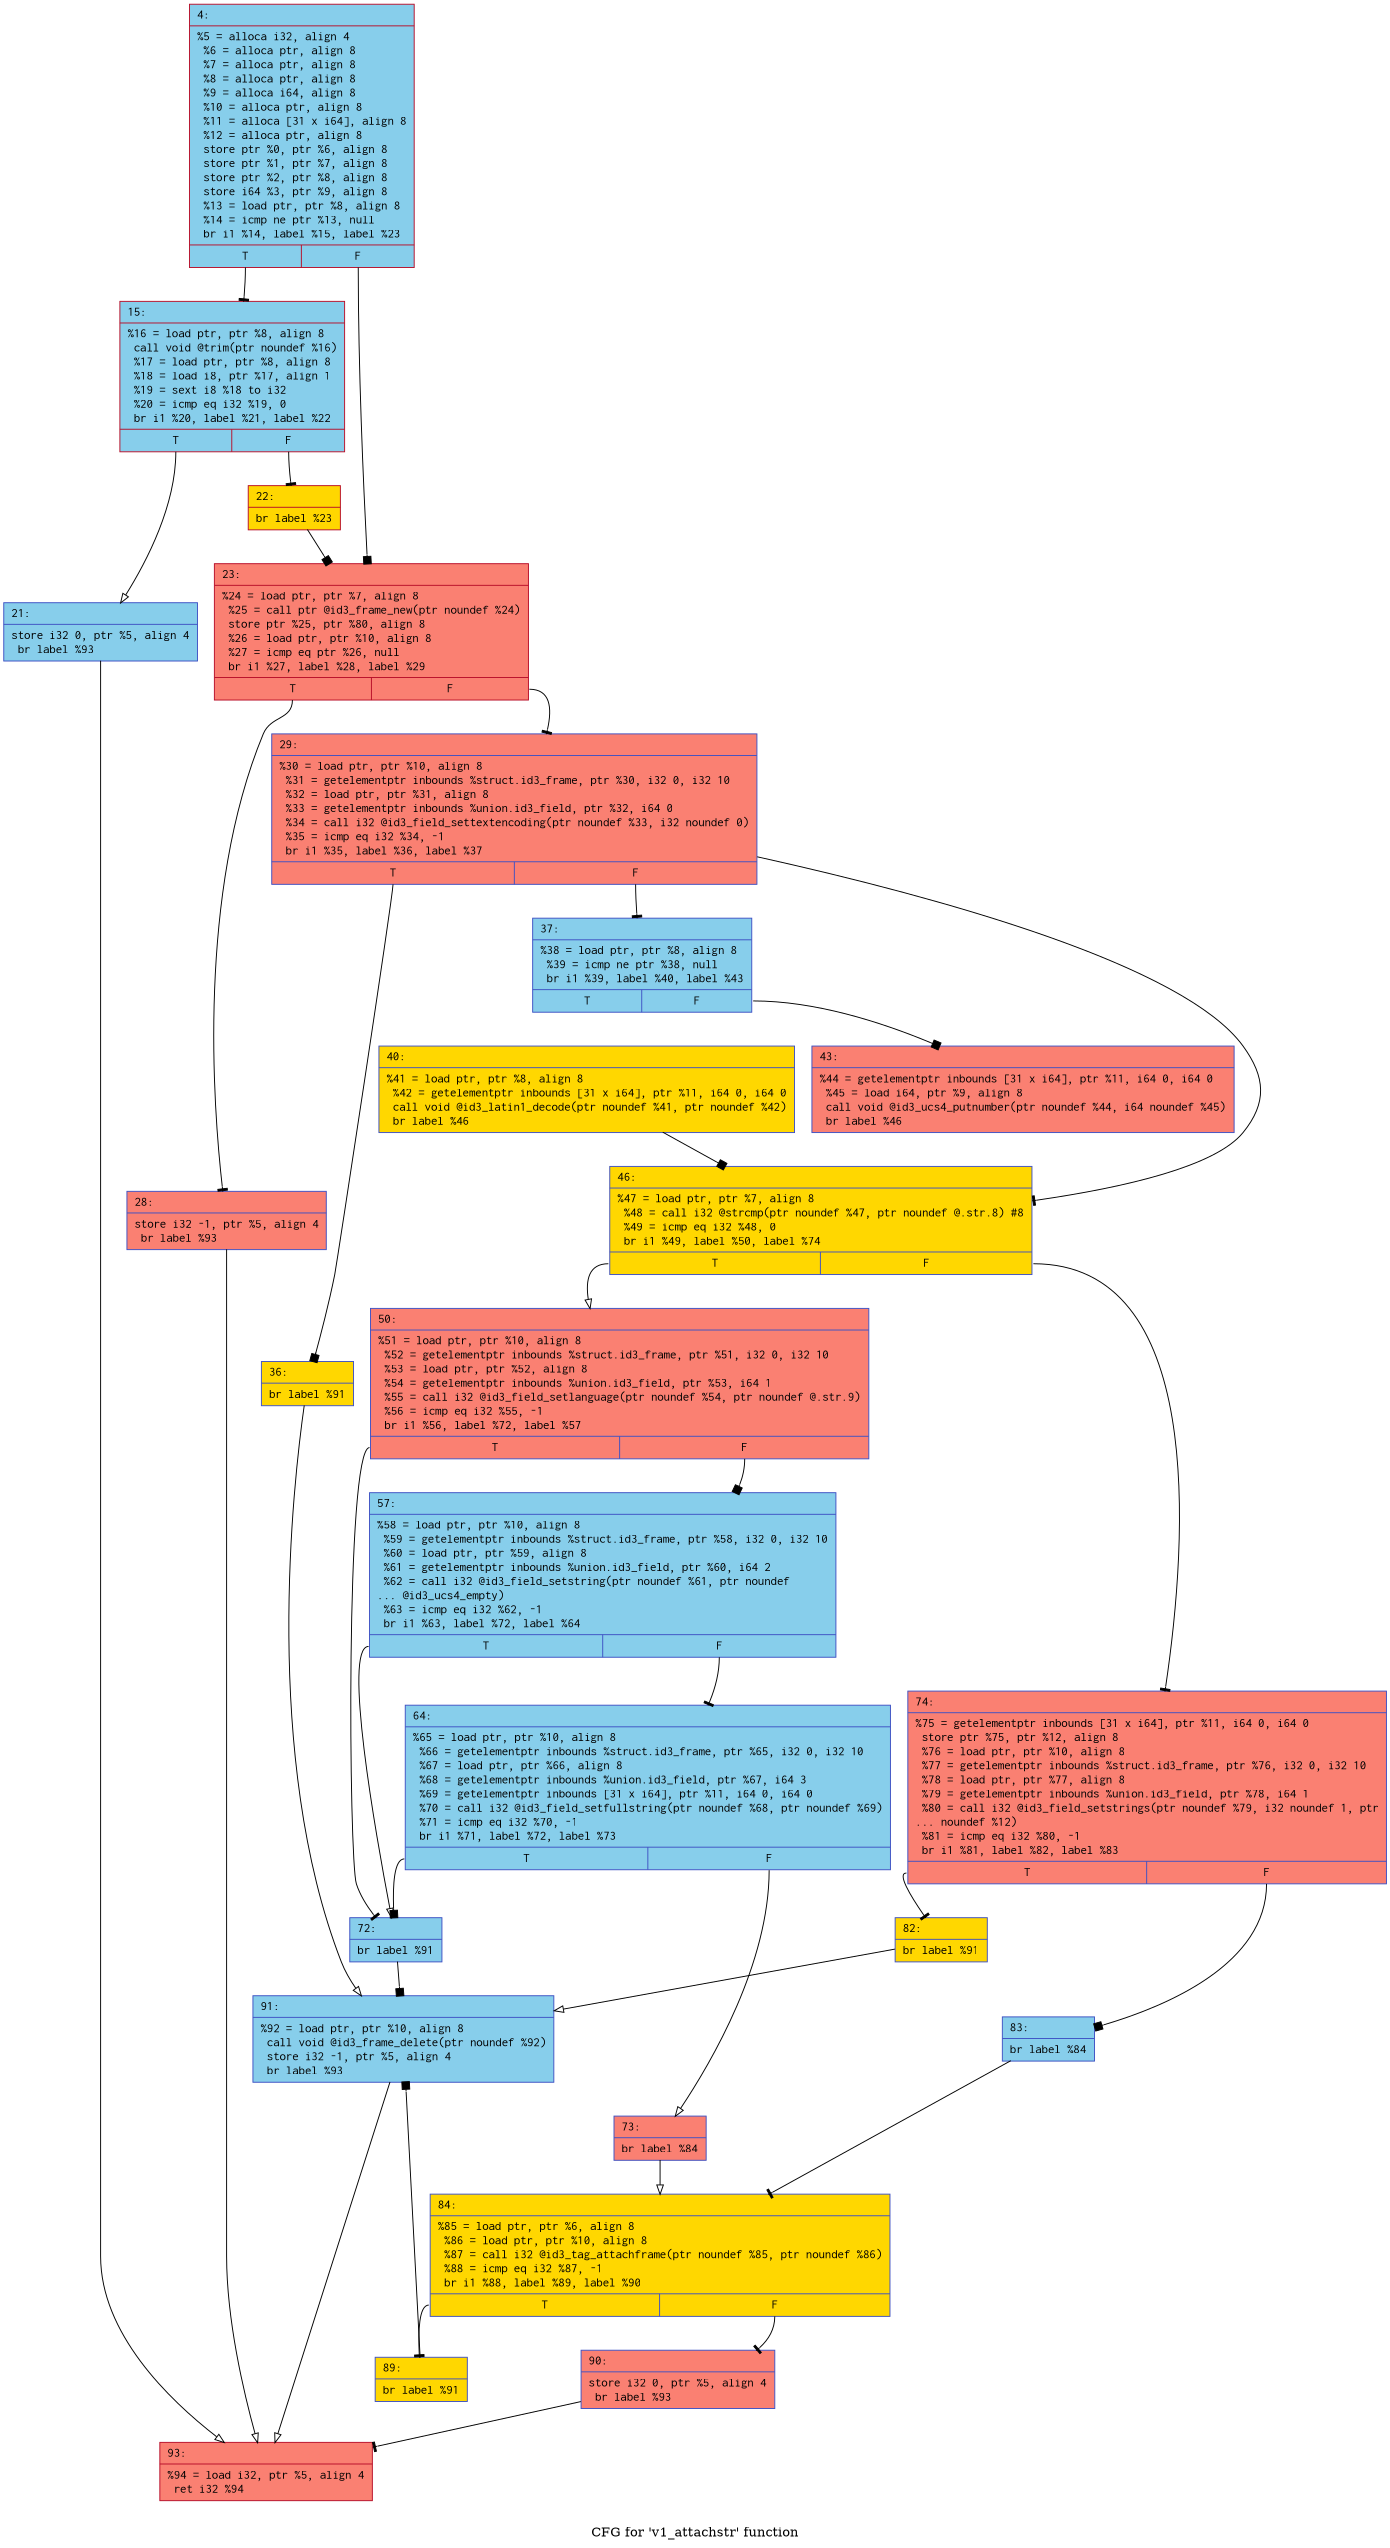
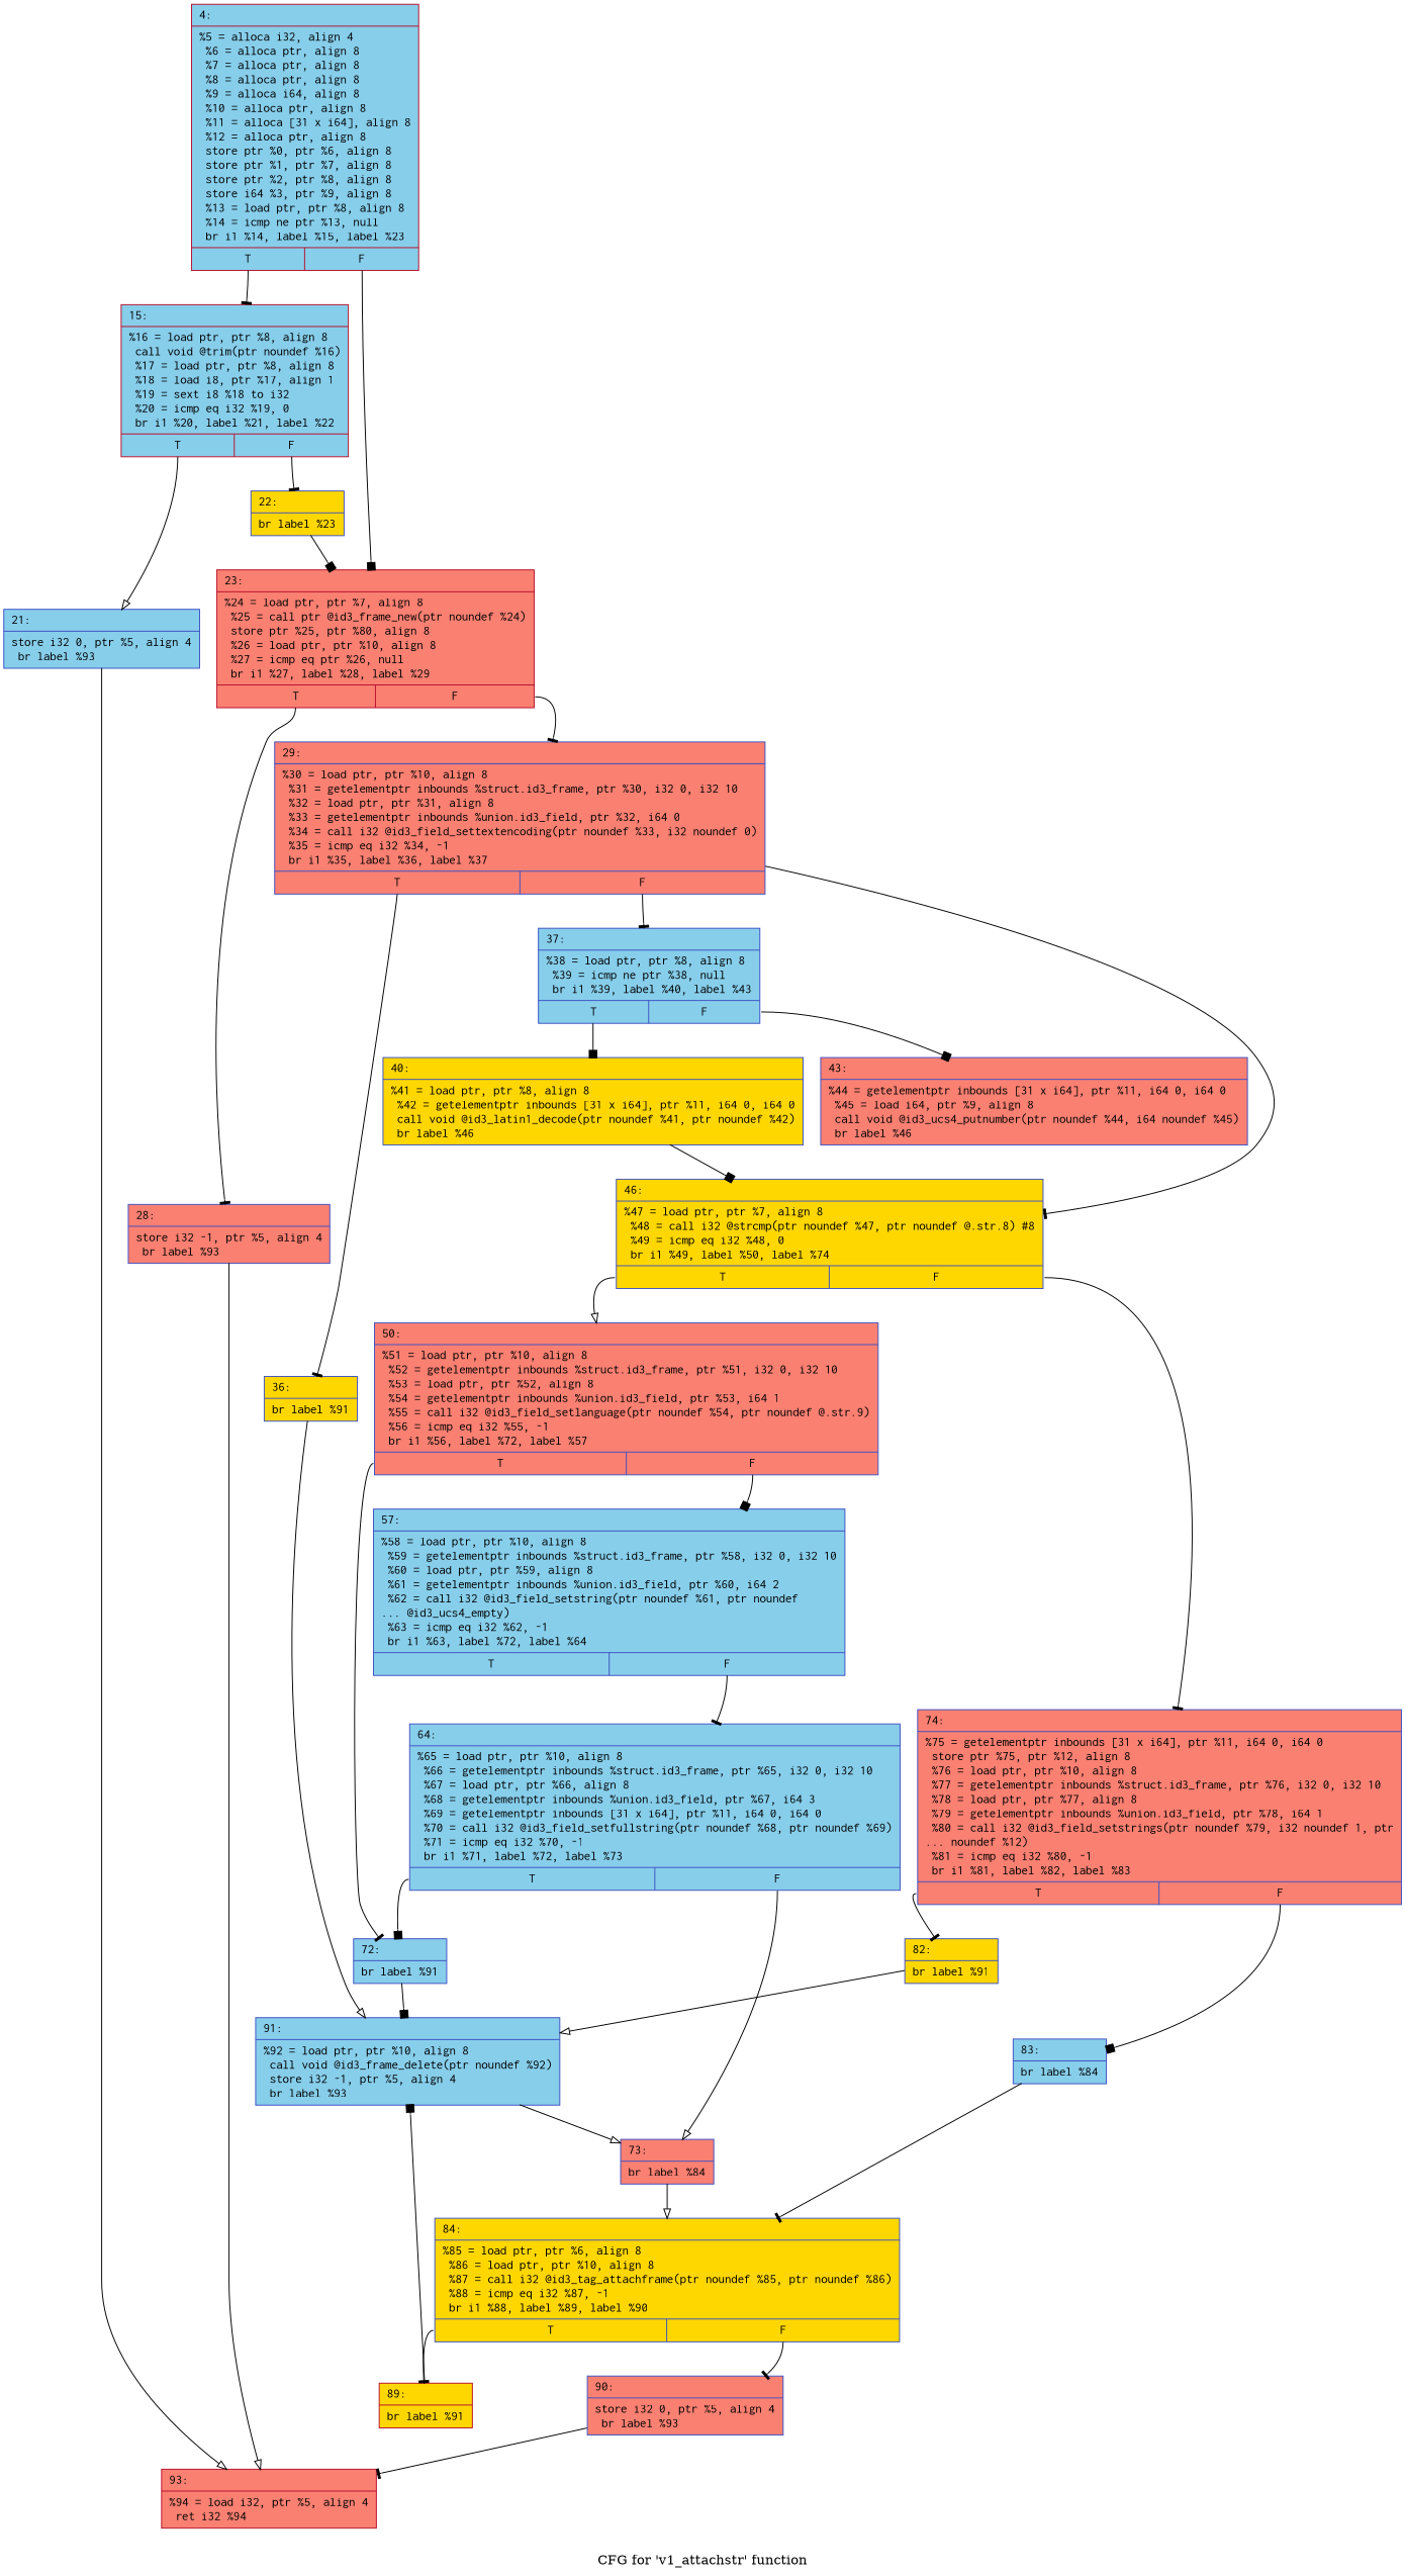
  digraph {
    label="CFG for 'v1_attachstr' function"
    node [color="#3d50c3ff" fillcolor=skyblue fontname=Courier shape=record style=filled]
    edge [arrowhead=tee]
    n1 [color="#b70d28ff" label="{4:\l|  %5 = alloca i32, align 4\l  %6 = alloca ptr, align 8\l  %7 = alloca ptr, align 8\l  %8 = alloca ptr, align 8\l  %9 = alloca i64, align 8\l  %10 = alloca ptr, align 8\l  %11 = alloca [31 x i64], align 8\l  %12 = alloca ptr, align 8\l  store ptr %0, ptr %6, align 8\l  store ptr %1, ptr %7, align 8\l  store ptr %2, ptr %8, align 8\l  store i64 %3, ptr %9, align 8\l  %13 = load ptr, ptr %8, align 8\l  %14 = icmp ne ptr %13, null\l  br i1 %14, label %15, label %23\l|{<s0>T|<s1>F}}"]
    n2 [color="#b70d28ff" label="{15:\l|  %16 = load ptr, ptr %8, align 8\l  call void @trim(ptr noundef %16)\l  %17 = load ptr, ptr %8, align 8\l  %18 = load i8, ptr %17, align 1\l  %19 = sext i8 %18 to i32\l  %20 = icmp eq i32 %19, 0\l  br i1 %20, label %21, label %22\l|{<s0>T|<s1>F}}"]
    n3 [color="#b70d28ff" fillcolor=salmon label="{23:\l|  %24 = load ptr, ptr %7, align 8\l  %25 = call ptr @id3_frame_new(ptr noundef %24)\l  store ptr %25, ptr %80, align 8\l  %26 = load ptr, ptr %10, align 8\l  %27 = icmp eq ptr %26, null\l  br i1 %27, label %28, label %29\l|{<s0>T|<s1>F}}"]
    n4 [label="{21:\l|  store i32 0, ptr %5, align 4\l  br label %93\l}"]
-   n5 [color="#b70d28ff" fillcolor=gold label="{22:\l|  br label %23\l}"]
+   n5 [fillcolor=gold label="{22:\l|  br label %23\l}"]
    n6 [fillcolor=salmon label="{28:\l|  store i32 -1, ptr %5, align 4\l  br label %93\l}"]
    n7 [fillcolor=salmon label="{29:\l|  %30 = load ptr, ptr %10, align 8\l  %31 = getelementptr inbounds %struct.id3_frame, ptr %30, i32 0, i32 10\l  %32 = load ptr, ptr %31, align 8\l  %33 = getelementptr inbounds %union.id3_field, ptr %32, i64 0\l  %34 = call i32 @id3_field_settextencoding(ptr noundef %33, i32 noundef 0)\l  %35 = icmp eq i32 %34, -1\l  br i1 %35, label %36, label %37\l|{<s0>T|<s1>F}}"]
    n8 [color="#b70d28ff" fillcolor=salmon label="{93:\l|  %94 = load i32, ptr %5, align 4\l  ret i32 %94\l}"]
    n9 [fillcolor=gold label="{36:\l|  br label %91\l}"]
    n10 [label="{37:\l|  %38 = load ptr, ptr %8, align 8\l  %39 = icmp ne ptr %38, null\l  br i1 %39, label %40, label %43\l|{<s0>T|<s1>F}}"]
    n11 [fillcolor=gold label="{46:\l|  %47 = load ptr, ptr %7, align 8\l  %48 = call i32 @strcmp(ptr noundef %47, ptr noundef @.str.8) #8\l  %49 = icmp eq i32 %48, 0\l  br i1 %49, label %50, label %74\l|{<s0>T|<s1>F}}"]
    n12 [label="{91:\l|  %92 = load ptr, ptr %10, align 8\l  call void @id3_frame_delete(ptr noundef %92)\l  store i32 -1, ptr %5, align 4\l  br label %93\l}"]
    n13 [fillcolor=gold label="{40:\l|  %41 = load ptr, ptr %8, align 8\l  %42 = getelementptr inbounds [31 x i64], ptr %11, i64 0, i64 0\l  call void @id3_latin1_decode(ptr noundef %41, ptr noundef %42)\l  br label %46\l}"]
    n14 [fillcolor=salmon label="{43:\l|  %44 = getelementptr inbounds [31 x i64], ptr %11, i64 0, i64 0\l  %45 = load i64, ptr %9, align 8\l  call void @id3_ucs4_putnumber(ptr noundef %44, i64 noundef %45)\l  br label %46\l}"]
    n15 [fillcolor=salmon label="{50:\l|  %51 = load ptr, ptr %10, align 8\l  %52 = getelementptr inbounds %struct.id3_frame, ptr %51, i32 0, i32 10\l  %53 = load ptr, ptr %52, align 8\l  %54 = getelementptr inbounds %union.id3_field, ptr %53, i64 1\l  %55 = call i32 @id3_field_setlanguage(ptr noundef %54, ptr noundef @.str.9)\l  %56 = icmp eq i32 %55, -1\l  br i1 %56, label %72, label %57\l|{<s0>T|<s1>F}}"]
    n16 [fillcolor=salmon label="{74:\l|  %75 = getelementptr inbounds [31 x i64], ptr %11, i64 0, i64 0\l  store ptr %75, ptr %12, align 8\l  %76 = load ptr, ptr %10, align 8\l  %77 = getelementptr inbounds %struct.id3_frame, ptr %76, i32 0, i32 10\l  %78 = load ptr, ptr %77, align 8\l  %79 = getelementptr inbounds %union.id3_field, ptr %78, i64 1\l  %80 = call i32 @id3_field_setstrings(ptr noundef %79, i32 noundef 1, ptr\l... noundef %12)\l  %81 = icmp eq i32 %80, -1\l  br i1 %81, label %82, label %83\l|{<s0>T|<s1>F}}"]
    n17 [label="{72:\l|  br label %91\l}"]
    n18 [label="{57:\l|  %58 = load ptr, ptr %10, align 8\l  %59 = getelementptr inbounds %struct.id3_frame, ptr %58, i32 0, i32 10\l  %60 = load ptr, ptr %59, align 8\l  %61 = getelementptr inbounds %union.id3_field, ptr %60, i64 2\l  %62 = call i32 @id3_field_setstring(ptr noundef %61, ptr noundef\l... @id3_ucs4_empty)\l  %63 = icmp eq i32 %62, -1\l  br i1 %63, label %72, label %64\l|{<s0>T|<s1>F}}"]
    n19 [fillcolor=gold label="{82:\l|  br label %91\l}"]
    n20 [label="{83:\l|  br label %84\l}"]
    n21 [label="{64:\l|  %65 = load ptr, ptr %10, align 8\l  %66 = getelementptr inbounds %struct.id3_frame, ptr %65, i32 0, i32 10\l  %67 = load ptr, ptr %66, align 8\l  %68 = getelementptr inbounds %union.id3_field, ptr %67, i64 3\l  %69 = getelementptr inbounds [31 x i64], ptr %11, i64 0, i64 0\l  %70 = call i32 @id3_field_setfullstring(ptr noundef %68, ptr noundef %69)\l  %71 = icmp eq i32 %70, -1\l  br i1 %71, label %72, label %73\l|{<s0>T|<s1>F}}"]
    n22 [fillcolor=gold label="{84:\l|  %85 = load ptr, ptr %6, align 8\l  %86 = load ptr, ptr %10, align 8\l  %87 = call i32 @id3_tag_attachframe(ptr noundef %85, ptr noundef %86)\l  %88 = icmp eq i32 %87, -1\l  br i1 %88, label %89, label %90\l|{<s0>T|<s1>F}}"]
    n23 [fillcolor=salmon label="{73:\l|  br label %84\l}"]
-   n24 [fillcolor=gold label="{89:\l|  br label %91\l}"]
+   n24 [color="#b70d28ff" fillcolor=gold label="{89:\l|  br label %91\l}"]
    n25 [fillcolor=salmon label="{90:\l|  store i32 0, ptr %5, align 4\l  br label %93\l}"]
    n1 -> n2 [tailport=s0]
    n1 -> n3 [arrowhead=box tailport=s1]
    n2 -> n4 [arrowhead=onormal tailport=s0]
    n2 -> n5 [tailport=s1]
    n3 -> n6 [tailport=s0]
    n3 -> n7 [tailport=s1]
    n4 -> n8 [arrowhead=onormal]
    n5 -> n3 [arrowhead=box]
    n6 -> n8 [arrowhead=onormal]
-   n7 -> n9 [arrowhead=box tailport=s0]
+   n7 -> n9 [tailport=s0]
    n7 -> n10 [tailport=s1]
    n7 -> n11
    n9 -> n12 [arrowhead=onormal]
+   n10 -> n13 [arrowhead=box tailport=s0]
    n10 -> n14 [arrowhead=box tailport=s1]
    n11 -> n15 [arrowhead=onormal tailport=s0]
    n11 -> n16 [tailport=s1]
-   n12 -> n8 [arrowhead=onormal]
+   n12 -> n23 [arrowhead=onormal]
    n13 -> n11 [arrowhead=box]
    n15 -> n17 [tailport=s0]
    n15 -> n18 [arrowhead=box tailport=s1]
    n16 -> n19 [tailport=s0]
    n16 -> n20 [arrowhead=box tailport=s1]
    n17 -> n12 [arrowhead=box]
-   n18 -> n17 [arrowhead=onormal tailport=s0]
    n18 -> n21 [tailport=s1]
    n19 -> n12 [arrowhead=onormal]
    n20 -> n22
    n21 -> n17 [arrowhead=box tailport=s0]
    n21 -> n23 [arrowhead=onormal tailport=s1]
    n22 -> n24 [tailport=s0]
    n22 -> n25 [tailport=s1]
    n23 -> n22 [arrowhead=onormal]
    n24 -> n12 [arrowhead=box]
    n25 -> n8
  }
